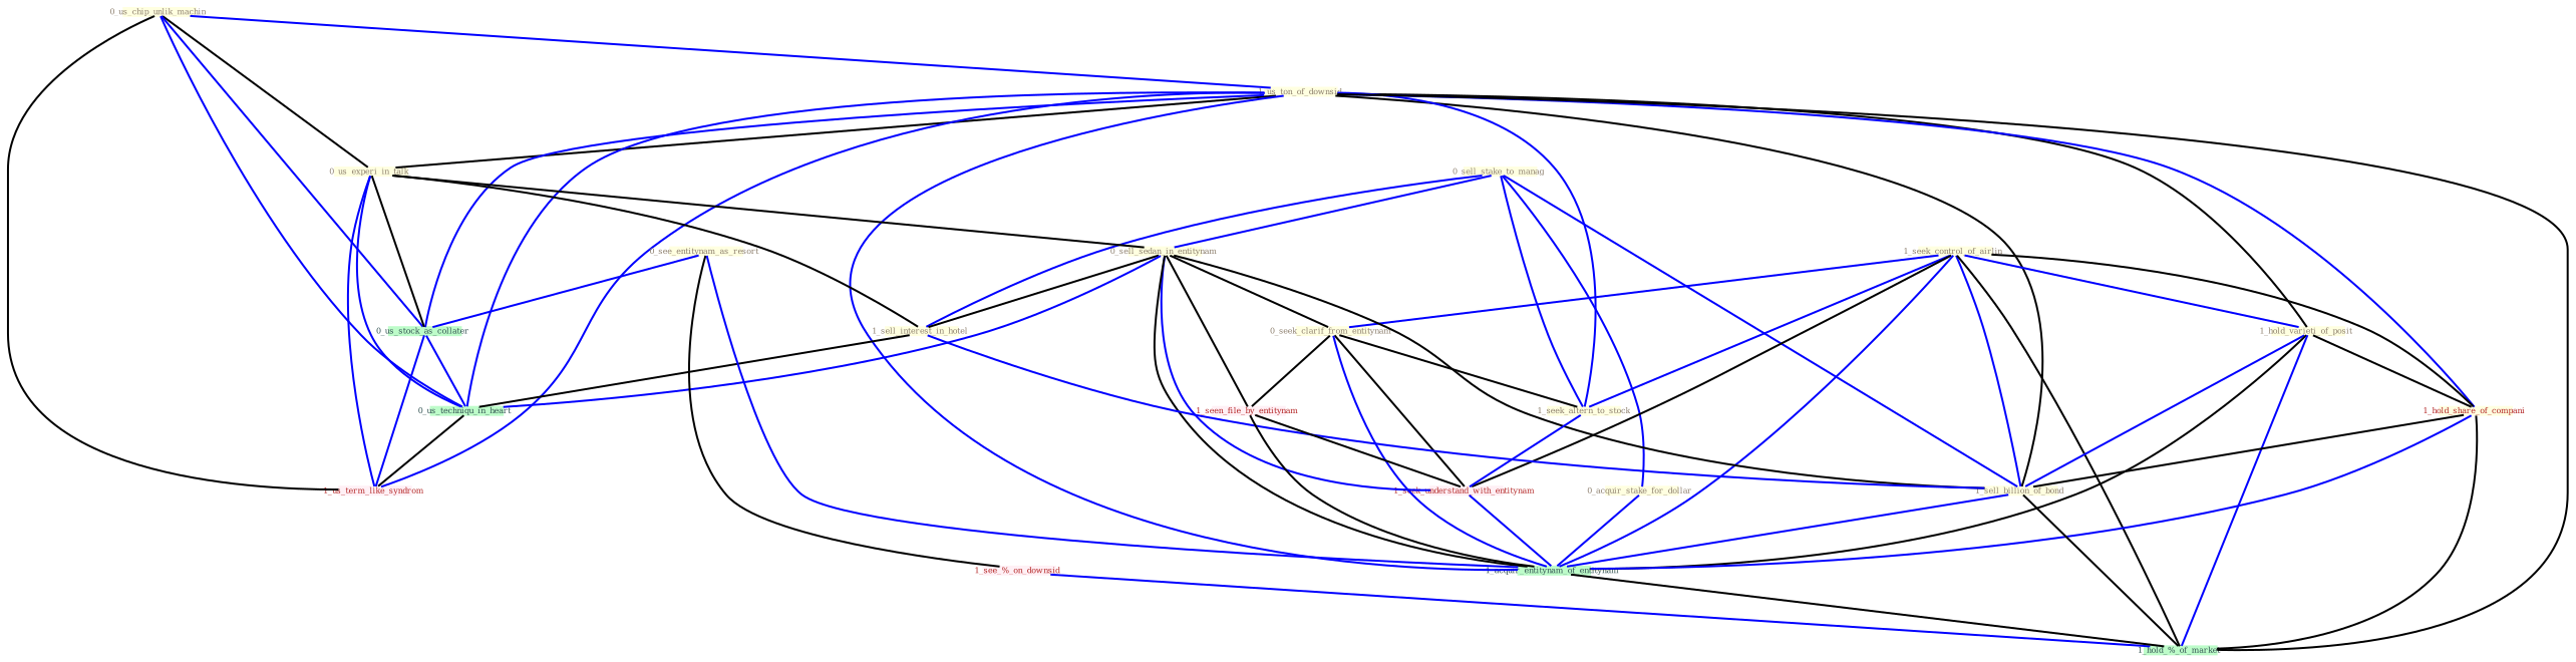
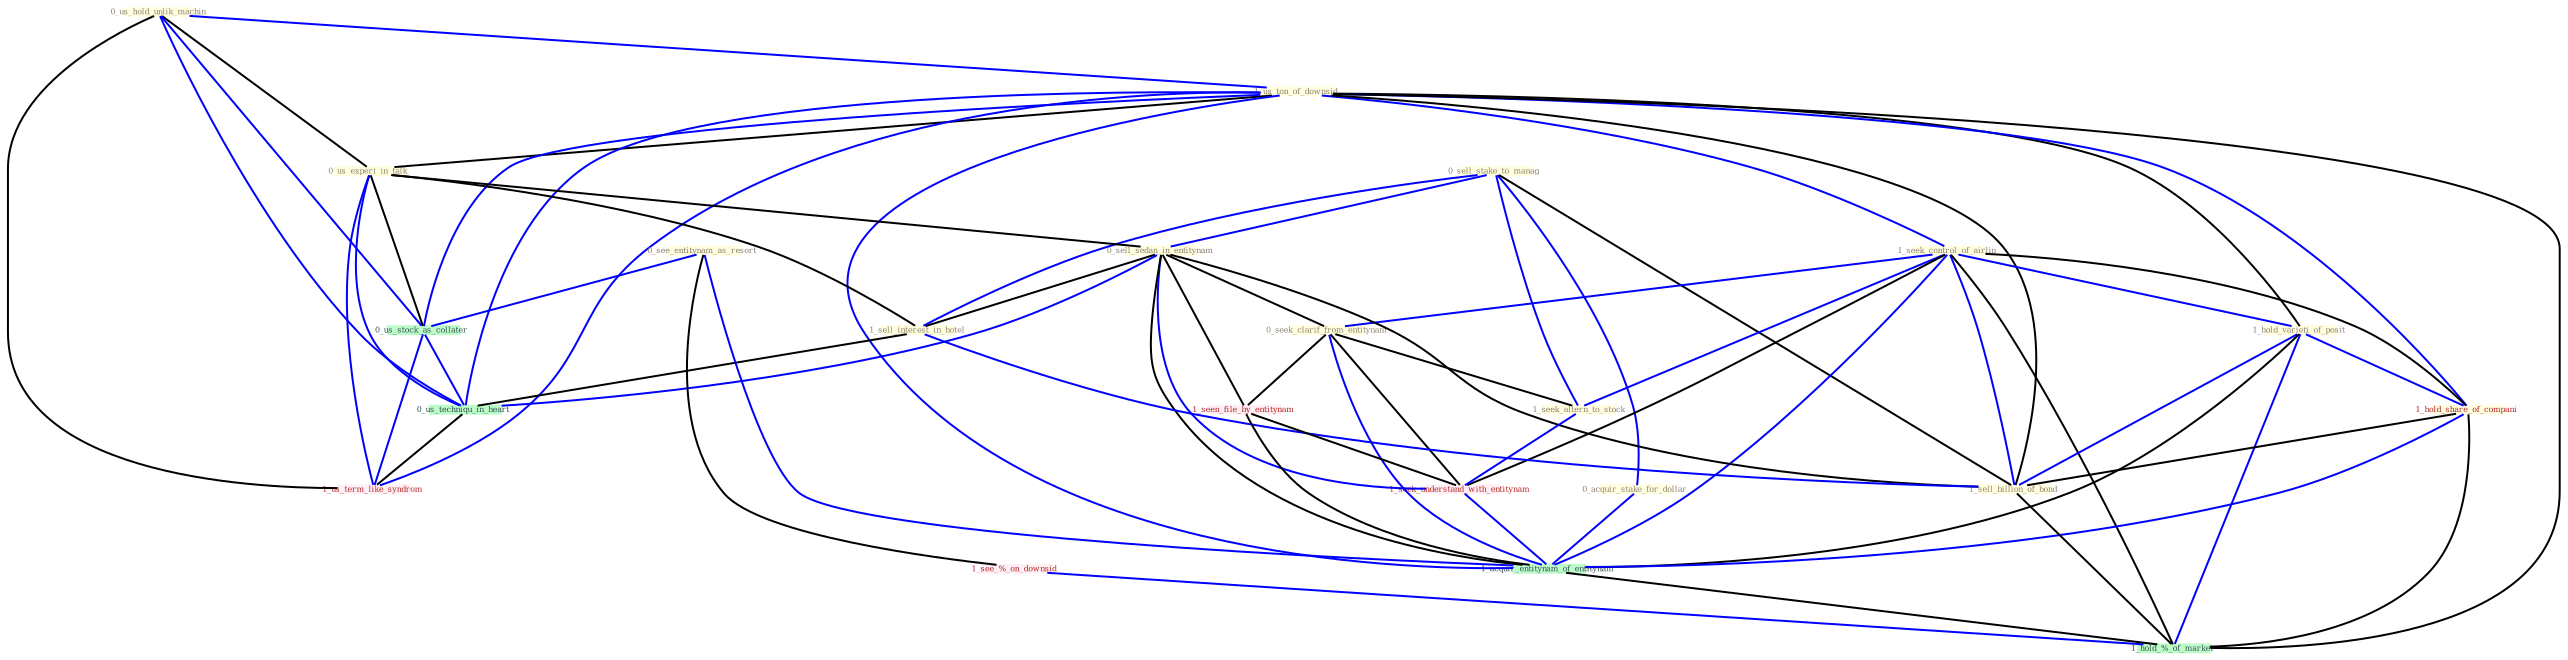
  graph {
    node [color="#ffffe0" fixedsize=true fontcolor="#8b7d6b" fontsize=4 shape=polygon style=filled]
    edge [color=blue w=1]
-   "0_us_chip_unlik_machin " [height=.06 width=.5]
+   "0_us_chip_unlik_machin " [height=.06 width=.5 label="0_us_hold_unlik_machin"]
    n2 [height=.06 label="1_us_ton_of_downsid" width=.5]
    "0_sell_stake_to_manag " [height=.06 width=.5]
    "1_seek_control_of_airlin " [height=.06 width=.5]
    "1_hold_varieti_of_posit " [height=.06 width=.5]
    "0_acquir_stake_for_dollar " [height=.06 width=.5]
    "0_us_experi_in_talk " [height=.06 width=.5]
    "0_sell_sedan_in_entitynam " [height=.06 width=.5]
    "0_seek_clarif_from_entitynam " [height=.06 width=.5]
    "1_hold_share_of_compani " [fontcolor="#b22222" height=.06 width=.5]
    "1_sell_interest_in_hotel " [height=.06 width=.5]
    "1_sell_billion_of_bond " [height=.06 width=.5]
    n13 [height=.06 label="1_seek_altern_to_stock" width=.5]
    "0_see_entitynam_as_resort " [height=.06 width=.5]
    "1_seen_file_by_entitynam " [color="#fff0f5" fontcolor="#b22222" height=.06 width=.5]
    "1_seek_understand_with_entitynam " [color="#fff0f5" fontcolor="#b22222" height=.06 width=.5]
    "1_see_%_on_downsid " [color="#fff0f5" fontcolor="#b22222" height=.06 width=.5]
    "1_us_term_like_syndrom " [color="#fff0f5" fontcolor="#b22222" height=.06 width=.5]
    "0_us_stock_as_collater " [color="#BDFCC9" fontcolor="#2f4f4f" height=.06 width=.5]
    "0_us_techniqu_in_heart " [color="#BDFCC9" fontcolor="#2f4f4f" height=.06 width=.5]
    "1_acquir_entitynam_of_entitynam " [color="#BDFCC9" fontcolor="#2f4f4f" height=.06 width=.5]
    "1_hold_%_of_market " [color="#BDFCC9" fontcolor="#2f4f4f" height=.06 width=.5]
    subgraph sub_1 {
      "0_us_chip_unlik_machin "
      n2
      "0_sell_stake_to_manag "
      "1_seek_control_of_airlin "
      "1_hold_varieti_of_posit "
      "0_acquir_stake_for_dollar "
      "0_us_experi_in_talk "
      "0_sell_sedan_in_entitynam "
      "0_seek_clarif_from_entitynam "
      "1_hold_share_of_compani "
      "1_sell_interest_in_hotel "
      "1_sell_billion_of_bond "
      n13
      "0_see_entitynam_as_resort "
    }
    subgraph sub_2 {
      "1_seen_file_by_entitynam "
      "1_seek_understand_with_entitynam "
      "1_see_%_on_downsid "
      "1_us_term_like_syndrom "
    }
    "0_us_chip_unlik_machin " -- n2
    "0_us_chip_unlik_machin " -- "0_us_experi_in_talk " [color=black]
    "0_us_chip_unlik_machin " -- "1_us_term_like_syndrom " [color=black]
    "0_us_chip_unlik_machin " -- "0_us_stock_as_collater "
    "0_us_chip_unlik_machin " -- "0_us_techniqu_in_heart "
-   n2 -- n13
+   n2 -- "1_seek_control_of_airlin "
    n2 -- "1_hold_varieti_of_posit " [color=black]
    n2 -- "0_us_experi_in_talk " [color=black]
    n2 -- "1_hold_share_of_compani "
    n2 -- "1_sell_billion_of_bond " [color=black]
    n2 -- "1_us_term_like_syndrom "
    n2 -- "0_us_stock_as_collater "
    n2 -- "0_us_techniqu_in_heart "
    n2 -- "1_acquir_entitynam_of_entitynam "
    n2 -- "1_hold_%_of_market " [color=black]
    "0_sell_stake_to_manag " -- "0_acquir_stake_for_dollar "
    "0_sell_stake_to_manag " -- "0_sell_sedan_in_entitynam "
    "0_sell_stake_to_manag " -- "1_sell_interest_in_hotel "
-   "0_sell_stake_to_manag " -- "1_sell_billion_of_bond "
+   "0_sell_stake_to_manag " -- "1_sell_billion_of_bond " [color=black]
    "0_sell_stake_to_manag " -- n13
    "1_seek_control_of_airlin " -- "1_hold_varieti_of_posit "
    "1_seek_control_of_airlin " -- "0_seek_clarif_from_entitynam "
    "1_seek_control_of_airlin " -- "1_hold_share_of_compani " [color=black]
    "1_seek_control_of_airlin " -- "1_sell_billion_of_bond "
    "1_seek_control_of_airlin " -- n13
    "1_seek_control_of_airlin " -- "1_seek_understand_with_entitynam " [color=black]
    "1_seek_control_of_airlin " -- "1_acquir_entitynam_of_entitynam "
    "1_seek_control_of_airlin " -- "1_hold_%_of_market " [color=black]
-   "1_hold_varieti_of_posit " -- "1_hold_share_of_compani " [color=black w=2]
+   "1_hold_varieti_of_posit " -- "1_hold_share_of_compani " [w=2]
    "1_hold_varieti_of_posit " -- "1_sell_billion_of_bond "
    "1_hold_varieti_of_posit " -- "1_acquir_entitynam_of_entitynam " [color=black]
    "1_hold_varieti_of_posit " -- "1_hold_%_of_market " [w=2]
    "0_acquir_stake_for_dollar " -- "1_acquir_entitynam_of_entitynam "
    "0_us_experi_in_talk " -- "0_sell_sedan_in_entitynam " [color=black]
    "0_us_experi_in_talk " -- "1_sell_interest_in_hotel " [color=black]
    "0_us_experi_in_talk " -- "1_us_term_like_syndrom "
    "0_us_experi_in_talk " -- "0_us_stock_as_collater " [color=black]
    "0_us_experi_in_talk " -- "0_us_techniqu_in_heart " [w=2]
    "0_sell_sedan_in_entitynam " -- "0_seek_clarif_from_entitynam " [color=black]
    "0_sell_sedan_in_entitynam " -- "1_sell_interest_in_hotel " [color=black w=2]
    "0_sell_sedan_in_entitynam " -- "1_sell_billion_of_bond " [color=black]
    "0_sell_sedan_in_entitynam " -- "1_seen_file_by_entitynam " [color=black]
    "0_sell_sedan_in_entitynam " -- "1_seek_understand_with_entitynam "
    "0_sell_sedan_in_entitynam " -- "0_us_techniqu_in_heart "
    "0_sell_sedan_in_entitynam " -- "1_acquir_entitynam_of_entitynam " [color=black]
    "0_seek_clarif_from_entitynam " -- n13 [color=black]
    "0_seek_clarif_from_entitynam " -- "1_seen_file_by_entitynam " [color=black]
    "0_seek_clarif_from_entitynam " -- "1_seek_understand_with_entitynam " [color=black w=2]
    "0_seek_clarif_from_entitynam " -- "1_acquir_entitynam_of_entitynam "
    "1_hold_share_of_compani " -- "1_sell_billion_of_bond " [color=black]
    "1_hold_share_of_compani " -- "1_acquir_entitynam_of_entitynam "
    "1_hold_share_of_compani " -- "1_hold_%_of_market " [color=black w=2]
    "1_sell_interest_in_hotel " -- "1_sell_billion_of_bond "
    "1_sell_interest_in_hotel " -- "0_us_techniqu_in_heart " [color=black]
-   "1_sell_billion_of_bond " -- "1_acquir_entitynam_of_entitynam "
    "1_sell_billion_of_bond " -- "1_hold_%_of_market " [color=black]
    n13 -- "1_seek_understand_with_entitynam "
    "0_see_entitynam_as_resort " -- "1_see_%_on_downsid " [color=black]
    "0_see_entitynam_as_resort " -- "0_us_stock_as_collater "
    "0_see_entitynam_as_resort " -- "1_acquir_entitynam_of_entitynam "
    "1_seen_file_by_entitynam " -- "1_seek_understand_with_entitynam " [color=black]
    "1_seen_file_by_entitynam " -- "1_acquir_entitynam_of_entitynam " [color=black]
    "1_seek_understand_with_entitynam " -- "1_acquir_entitynam_of_entitynam "
    "1_see_%_on_downsid " -- "1_hold_%_of_market "
    "0_us_stock_as_collater " -- "1_us_term_like_syndrom "
    "0_us_stock_as_collater " -- "0_us_techniqu_in_heart "
    "0_us_techniqu_in_heart " -- "1_us_term_like_syndrom " [color=black]
    "1_acquir_entitynam_of_entitynam " -- "1_hold_%_of_market " [color=black]
  }
